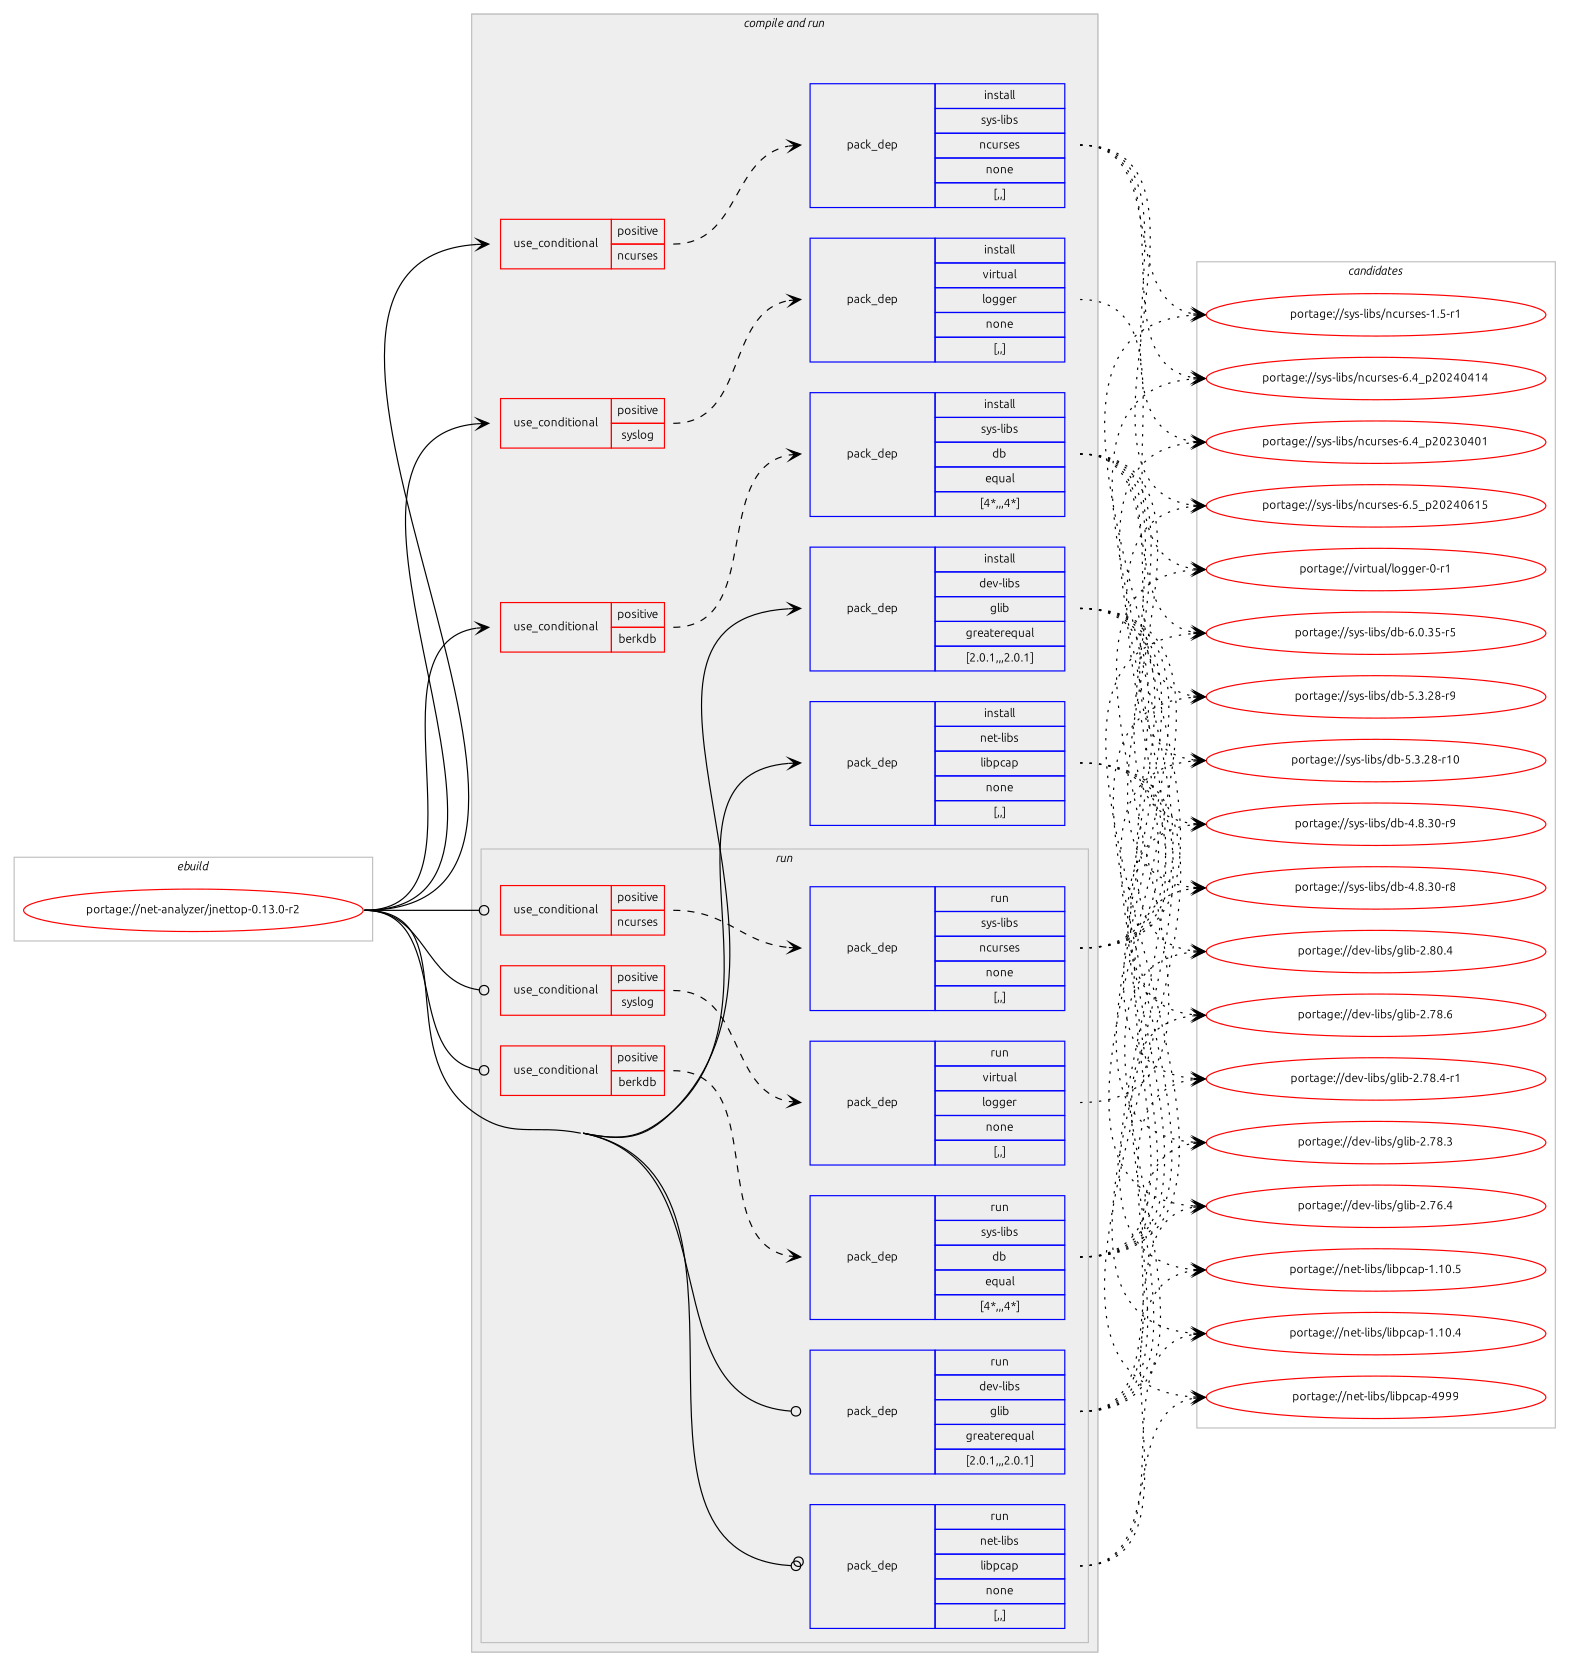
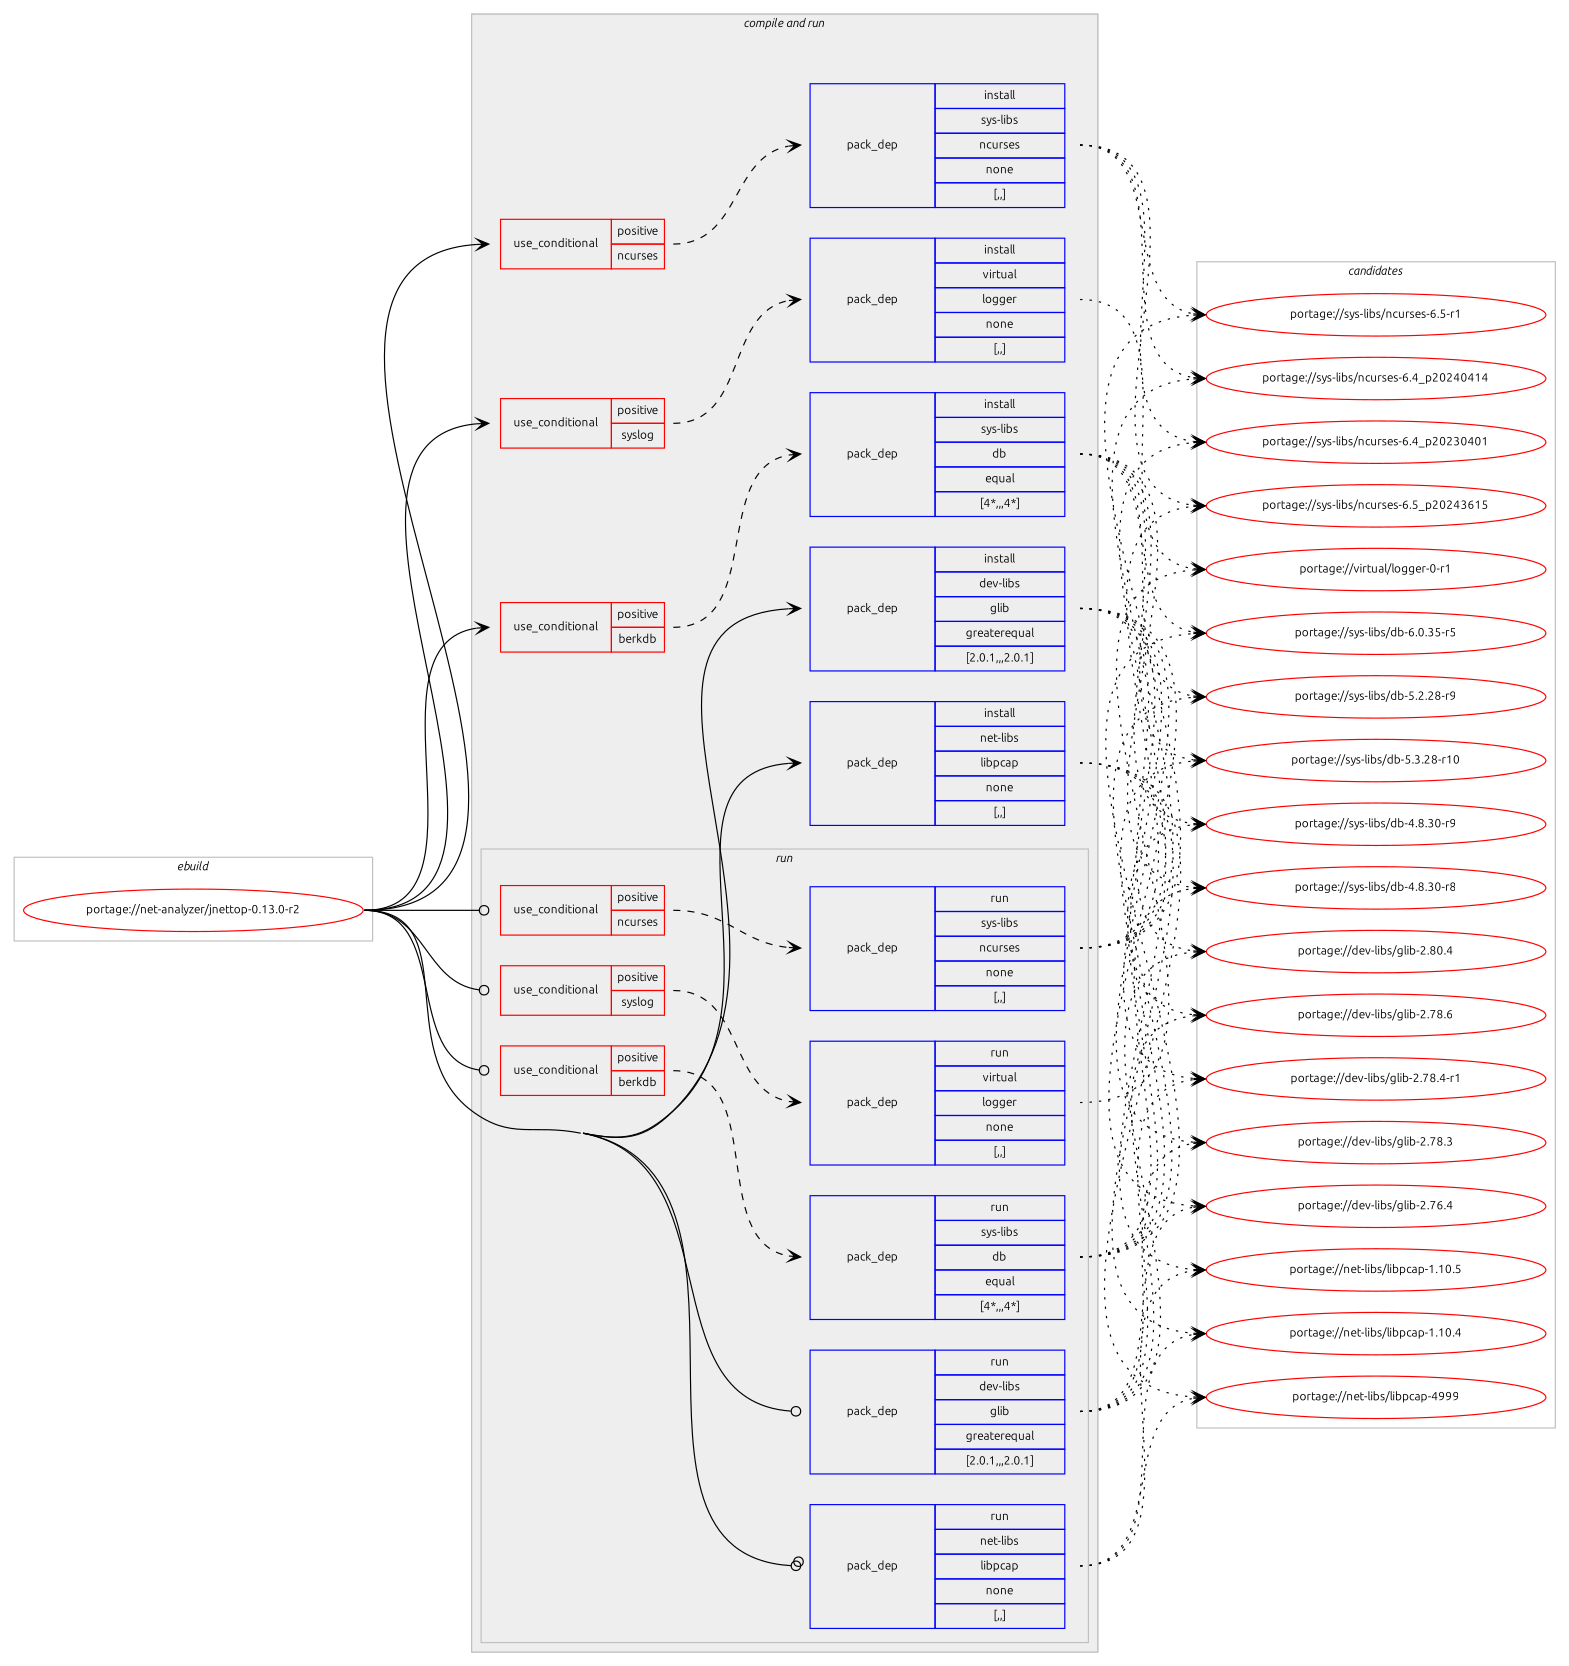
  digraph {
    compound=true
    concentrate=true
    fontname=Ubuntu
    fontsize=10
    newrank=true
    rankdir=LR
    ranksep=1.5
    node [color=red fontname=Ubuntu fontsize=10]
    edge [arrowhead=vee fontname=Ubuntu headport=w style=dotted tailport=e weight=100]
    n1 [label="portage://net-analyzer/jnettop-0.13.0-r2" width=4]
    n2 [color=blue label=<<TABLE BORDER="0" CELLBORDER="1" CELLSPACING="0" CELLPADDING="4" WIDTH="220"><TR><TD ROWSPAN="6" CELLPADDING="30">pack_dep</TD></TR><TR><TD WIDTH="110">install</TD></TR><TR><TD>sys-libs</TD></TR><TR><TD>db</TD></TR><TR><TD>equal</TD></TR><TR><TD>[4*,,,4*]</TD></TR></TABLE>> shape=none]
    n3 [label=<<TABLE BORDER="0" CELLBORDER="1" CELLSPACING="0" CELLPADDING="4"><TR><TD ROWSPAN="3" CELLPADDING="10">use_conditional</TD></TR><TR><TD>positive</TD></TR><TR><TD>berkdb</TD></TR></TABLE>> shape=none]
    n4 [color=blue label=<<TABLE BORDER="0" CELLBORDER="1" CELLSPACING="0" CELLPADDING="4" WIDTH="220"><TR><TD ROWSPAN="6" CELLPADDING="30">pack_dep</TD></TR><TR><TD WIDTH="110">install</TD></TR><TR><TD>sys-libs</TD></TR><TR><TD>ncurses</TD></TR><TR><TD>none</TD></TR><TR><TD>[,,]</TD></TR></TABLE>> shape=none]
    n5 [label=<<TABLE BORDER="0" CELLBORDER="1" CELLSPACING="0" CELLPADDING="4"><TR><TD ROWSPAN="3" CELLPADDING="10">use_conditional</TD></TR><TR><TD>positive</TD></TR><TR><TD>ncurses</TD></TR></TABLE>> shape=none]
    n6 [color=blue label=<<TABLE BORDER="0" CELLBORDER="1" CELLSPACING="0" CELLPADDING="4" WIDTH="220"><TR><TD ROWSPAN="6" CELLPADDING="30">pack_dep</TD></TR><TR><TD WIDTH="110">install</TD></TR><TR><TD>virtual</TD></TR><TR><TD>logger</TD></TR><TR><TD>none</TD></TR><TR><TD>[,,]</TD></TR></TABLE>> shape=none]
    n7 [label=<<TABLE BORDER="0" CELLBORDER="1" CELLSPACING="0" CELLPADDING="4"><TR><TD ROWSPAN="3" CELLPADDING="10">use_conditional</TD></TR><TR><TD>positive</TD></TR><TR><TD>syslog</TD></TR></TABLE>> shape=none]
    n8 [color=blue label=<<TABLE BORDER="0" CELLBORDER="1" CELLSPACING="0" CELLPADDING="4" WIDTH="220"><TR><TD ROWSPAN="6" CELLPADDING="30">pack_dep</TD></TR><TR><TD WIDTH="110">install</TD></TR><TR><TD>dev-libs</TD></TR><TR><TD>glib</TD></TR><TR><TD>greaterequal</TD></TR><TR><TD>[2.0.1,,,2.0.1]</TD></TR></TABLE>> shape=none]
    n9 [color=blue label=<<TABLE BORDER="0" CELLBORDER="1" CELLSPACING="0" CELLPADDING="4" WIDTH="220"><TR><TD ROWSPAN="6" CELLPADDING="30">pack_dep</TD></TR><TR><TD WIDTH="110">install</TD></TR><TR><TD>net-libs</TD></TR><TR><TD>libpcap</TD></TR><TR><TD>none</TD></TR><TR><TD>[,,]</TD></TR></TABLE>> shape=none]
    n10 [color=blue label=<<TABLE BORDER="0" CELLBORDER="1" CELLSPACING="0" CELLPADDING="4" WIDTH="220"><TR><TD ROWSPAN="6" CELLPADDING="30">pack_dep</TD></TR><TR><TD WIDTH="110">run</TD></TR><TR><TD>sys-libs</TD></TR><TR><TD>db</TD></TR><TR><TD>equal</TD></TR><TR><TD>[4*,,,4*]</TD></TR></TABLE>> shape=none]
    n11 [label=<<TABLE BORDER="0" CELLBORDER="1" CELLSPACING="0" CELLPADDING="4"><TR><TD ROWSPAN="3" CELLPADDING="10">use_conditional</TD></TR><TR><TD>positive</TD></TR><TR><TD>berkdb</TD></TR></TABLE>> shape=none]
    n12 [color=blue label=<<TABLE BORDER="0" CELLBORDER="1" CELLSPACING="0" CELLPADDING="4" WIDTH="220"><TR><TD ROWSPAN="6" CELLPADDING="30">pack_dep</TD></TR><TR><TD WIDTH="110">run</TD></TR><TR><TD>sys-libs</TD></TR><TR><TD>ncurses</TD></TR><TR><TD>none</TD></TR><TR><TD>[,,]</TD></TR></TABLE>> shape=none]
    n13 [label=<<TABLE BORDER="0" CELLBORDER="1" CELLSPACING="0" CELLPADDING="4"><TR><TD ROWSPAN="3" CELLPADDING="10">use_conditional</TD></TR><TR><TD>positive</TD></TR><TR><TD>ncurses</TD></TR></TABLE>> shape=none]
    n14 [color=blue label=<<TABLE BORDER="0" CELLBORDER="1" CELLSPACING="0" CELLPADDING="4" WIDTH="220"><TR><TD ROWSPAN="6" CELLPADDING="30">pack_dep</TD></TR><TR><TD WIDTH="110">run</TD></TR><TR><TD>virtual</TD></TR><TR><TD>logger</TD></TR><TR><TD>none</TD></TR><TR><TD>[,,]</TD></TR></TABLE>> shape=none]
    n15 [label=<<TABLE BORDER="0" CELLBORDER="1" CELLSPACING="0" CELLPADDING="4"><TR><TD ROWSPAN="3" CELLPADDING="10">use_conditional</TD></TR><TR><TD>positive</TD></TR><TR><TD>syslog</TD></TR></TABLE>> shape=none]
    n16 [color=blue label=<<TABLE BORDER="0" CELLBORDER="1" CELLSPACING="0" CELLPADDING="4" WIDTH="220"><TR><TD ROWSPAN="6" CELLPADDING="30">pack_dep</TD></TR><TR><TD WIDTH="110">run</TD></TR><TR><TD>dev-libs</TD></TR><TR><TD>glib</TD></TR><TR><TD>greaterequal</TD></TR><TR><TD>[2.0.1,,,2.0.1]</TD></TR></TABLE>> shape=none]
    n17 [color=blue label=<<TABLE BORDER="0" CELLBORDER="1" CELLSPACING="0" CELLPADDING="4" WIDTH="220"><TR><TD ROWSPAN="6" CELLPADDING="30">pack_dep</TD></TR><TR><TD WIDTH="110">run</TD></TR><TR><TD>net-libs</TD></TR><TR><TD>libpcap</TD></TR><TR><TD>none</TD></TR><TR><TD>[,,]</TD></TR></TABLE>> shape=none]
    n18 [label="portage://sys-libs/db-6.0.35-r5" width=4]
-   n19 [label="portage://sys-libs/db-5.3.28-r9" width=4]
+   n19 [label="portage://sys-libs/db-5.2.28-r9" width=4]
    n20 [label="portage://sys-libs/db-5.3.28-r10" width=4]
    n21 [label="portage://sys-libs/db-4.8.30-r9" width=4]
    n22 [label="portage://sys-libs/db-4.8.30-r8" width=4]
-   n23 [label="portage://sys-libs/ncurses-6.5_p20240615" width=4]
-   n24 [label="portage://sys-libs/ncurses-1.5-r1" width=4]
+   n23 [label="portage://sys-libs/ncurses-6.5_p20243615" width=4]
+   n24 [label="portage://sys-libs/ncurses-6.5-r1" width=4]
    n25 [label="portage://sys-libs/ncurses-6.4_p20240414" width=4]
    n26 [label="portage://sys-libs/ncurses-6.4_p20230401" width=4]
    n27 [label="portage://virtual/logger-0-r1" width=4]
    n28 [label="portage://dev-libs/glib-2.80.4" width=4]
    n29 [label="portage://dev-libs/glib-2.78.6" width=4]
    n30 [label="portage://dev-libs/glib-2.78.4-r1" width=4]
    n31 [label="portage://dev-libs/glib-2.78.3" width=4]
    n32 [label="portage://dev-libs/glib-2.76.4" width=4]
    n33 [label="portage://net-libs/libpcap-4999" width=4]
    n34 [label="portage://net-libs/libpcap-1.10.5" width=4]
    n35 [label="portage://net-libs/libpcap-1.10.4" width=4]
    subgraph cluster_1 {
      color=gray
      label=<<i>ebuild</i>>
      n1
    }
    subgraph cluster_2 {
      color=gray
      label=<<i>dependencies</i>>
      subgraph cluster_3 {
        color=gray
        fillcolor="#eeeeee"
        label=<<i>compile</i>>
        style=filled
        subgraph sub_4 {
          color=gray
          fillcolor="#eeeeee"
          label=<<i>compile</i>>
          style=filled
          n3
          subgraph sub_5 {
            color=gray
            fillcolor="#eeeeee"
            label=<<i>compile</i>>
            style=filled
            n2
          }
        }
        subgraph sub_6 {
          color=gray
          fillcolor="#eeeeee"
          label=<<i>compile</i>>
          style=filled
          n5
          subgraph sub_7 {
            color=gray
            fillcolor="#eeeeee"
            label=<<i>compile</i>>
            style=filled
            n4
          }
        }
        subgraph sub_8 {
          color=gray
          fillcolor="#eeeeee"
          label=<<i>compile</i>>
          style=filled
          n7
          subgraph sub_9 {
            color=gray
            fillcolor="#eeeeee"
            label=<<i>compile</i>>
            style=filled
            n6
          }
        }
        subgraph sub_10 {
          color=gray
          fillcolor="#eeeeee"
          label=<<i>compile</i>>
          style=filled
          n8
        }
        subgraph sub_11 {
          color=gray
          fillcolor="#eeeeee"
          label=<<i>compile</i>>
          style=filled
          n9
        }
      }
      subgraph cluster_12 {
        color=gray
        fillcolor="#eeeeee"
        label=<<i>compile and run</i>>
        style=filled
      }
      subgraph cluster_13 {
        color=gray
        fillcolor="#eeeeee"
        label=<<i>run</i>>
        style=filled
        subgraph sub_14 {
          color=gray
          fillcolor="#eeeeee"
          label=<<i>run</i>>
          style=filled
          n11
          subgraph sub_15 {
            color=gray
            fillcolor="#eeeeee"
            label=<<i>run</i>>
            style=filled
            n10
          }
        }
        subgraph sub_16 {
          color=gray
          fillcolor="#eeeeee"
          label=<<i>run</i>>
          style=filled
          n13
          subgraph sub_17 {
            color=gray
            fillcolor="#eeeeee"
            label=<<i>run</i>>
            style=filled
            n12
          }
        }
        subgraph sub_18 {
          color=gray
          fillcolor="#eeeeee"
          label=<<i>run</i>>
          style=filled
          n15
          subgraph sub_19 {
            color=gray
            fillcolor="#eeeeee"
            label=<<i>run</i>>
            style=filled
            n14
          }
        }
        subgraph sub_20 {
          color=gray
          fillcolor="#eeeeee"
          label=<<i>run</i>>
          style=filled
          n16
        }
        subgraph sub_21 {
          color=gray
          fillcolor="#eeeeee"
          label=<<i>run</i>>
          style=filled
          n17
        }
      }
    }
    subgraph cluster_22 {
      color=gray
      label=<<i>candidates</i>>
      rank=same
      subgraph sub_23 {
        color=black
        label=<<i>candidates</i>>
        nodesep=1
        rank=same
        n18
        n19
        n20
        n21
        n22
      }
      subgraph sub_24 {
        color=black
        label=<<i>candidates</i>>
        nodesep=1
        rank=same
        n23
        n24
        n25
        n26
      }
      subgraph sub_25 {
        color=black
        label=<<i>candidates</i>>
        nodesep=1
        rank=same
        n27
      }
      subgraph sub_26 {
        color=black
        label=<<i>candidates</i>>
        nodesep=1
        rank=same
        n28
        n29
        n30
        n31
        n32
      }
      subgraph sub_27 {
        color=black
        label=<<i>candidates</i>>
        nodesep=1
        rank=same
        n33
        n34
        n35
      }
      subgraph sub_28 {
        color=black
        label=<<i>candidates</i>>
        nodesep=1
        rank=same
        n18
        n19
        n20
        n21
        n22
      }
      subgraph sub_29 {
        color=black
        label=<<i>candidates</i>>
        nodesep=1
        rank=same
        n23
        n24
        n25
        n26
      }
      subgraph sub_30 {
        color=black
        label=<<i>candidates</i>>
        nodesep=1
        rank=same
        n27
      }
      subgraph sub_31 {
        color=black
        label=<<i>candidates</i>>
        nodesep=1
        rank=same
        n28
        n29
        n30
        n31
        n32
      }
      subgraph sub_32 {
        color=black
        label=<<i>candidates</i>>
        nodesep=1
        rank=same
        n33
        n34
        n35
      }
    }
    n1 -> n3 [style=solid weight=20]
    n1 -> n5 [style=solid weight=20]
    n1 -> n7 [style=solid weight=20]
    n1 -> n8 [style=solid weight=20]
    n1 -> n9 [style=solid weight=20]
    n1 -> n11 [arrowhead=odot style=solid weight=20]
    n1 -> n13 [arrowhead=odot style=solid weight=20]
    n1 -> n15 [arrowhead=odot style=solid weight=20]
    n1 -> n16 [arrowhead=odot style=solid weight=20]
    n1 -> n17 [arrowhead=odot style=solid weight=20]
    n2 -> n18
    n2 -> n19
    n2 -> n20
    n2 -> n21
    n2 -> n22
    n3 -> n2 [style=dashed weight=20]
    n4 -> n23
    n4 -> n24
    n4 -> n25
    n4 -> n26
    n5 -> n4 [style=dashed weight=20]
    n6 -> n27
    n7 -> n6 [style=dashed weight=20]
    n8 -> n28
    n8 -> n29
    n8 -> n30
    n8 -> n31
    n8 -> n32
    n9 -> n33
    n9 -> n34
    n9 -> n35
    n10 -> n18
    n10 -> n19
    n10 -> n20
    n10 -> n21
    n10 -> n22
    n11 -> n10 [style=dashed weight=20]
    n12 -> n23
    n12 -> n24
    n12 -> n25
    n12 -> n26
    n13 -> n12 [style=dashed weight=20]
    n14 -> n27
    n15 -> n14 [style=dashed weight=20]
    n16 -> n28
    n16 -> n29
    n16 -> n30
    n16 -> n31
    n16 -> n32
    n17 -> n33
    n17 -> n34
    n17 -> n35
  }
